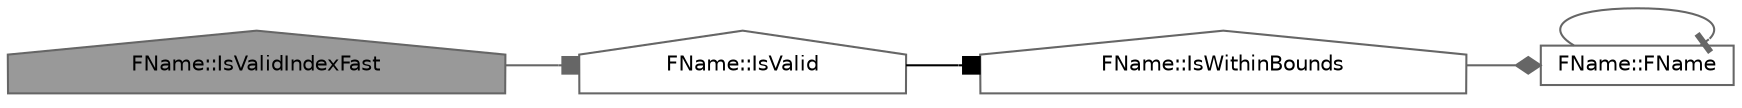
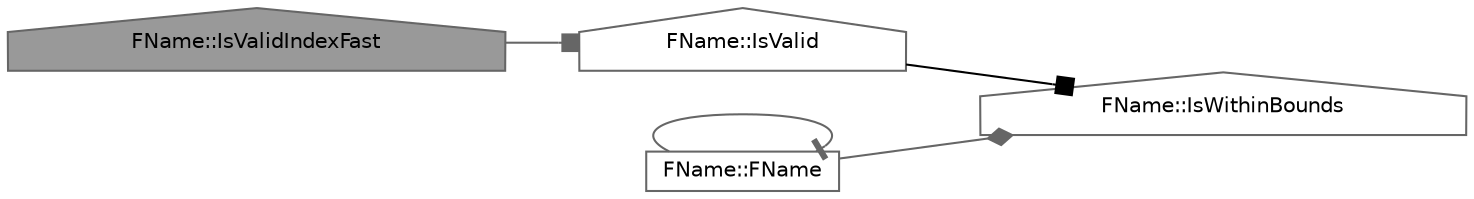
  digraph {
    rankdir=LR
    node [color=grey40 fillcolor=white fontname=Helvetica fontsize=10 shape=house style=filled]
    edge [arrowhead=box color=gray40 fontname=Helvetica fontsize=10 labelfontname=Helvetica labelfontsize=10 style=solid]
    n1 [color=gray40 fillcolor=grey60 fontcolor=black height=0.2 label="FName::IsValidIndexFast" width=0.4]
    n2 [height=0.2 label="FName::IsValid" width=0.4]
    n3 [height=0.2 label="FName::IsWithinBounds" width=0.4]
    n4 [height=0.2 label="FName::FName" shape=box width=0.4]
    n1 -> n2
    n2 -> n3 [color=black]
-   n3 -> n4 [arrowhead=diamond]
+   n4 -> n3 [arrowhead=diamond]
    n4 -> n4 [arrowhead=tee]
  }
